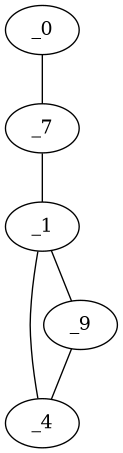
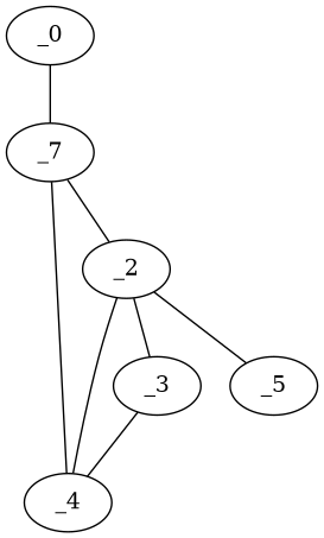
  graph {
    _0 [x=0.662793 y=3.51848]
    n2 [label=_7 x=1.04883 y=0.358897]
    _4 [x=1.81593 y=1.67576]
-   _2 [x=2.5 y=3 label=_1]
-   _3 [x=2.21653 y=0.810003 label=_9]
+   _2 [x=2.5 y=3]
+   _3 [x=2.21653 y=0.810003]
+   _5 [x=1.53064 y=1.38085]
    _0 -- n2
+   n2 -- _4
    n2 -- _2
    _2 -- _4
    _2 -- _3
+   _2 -- _5
    _3 -- _4
  }
